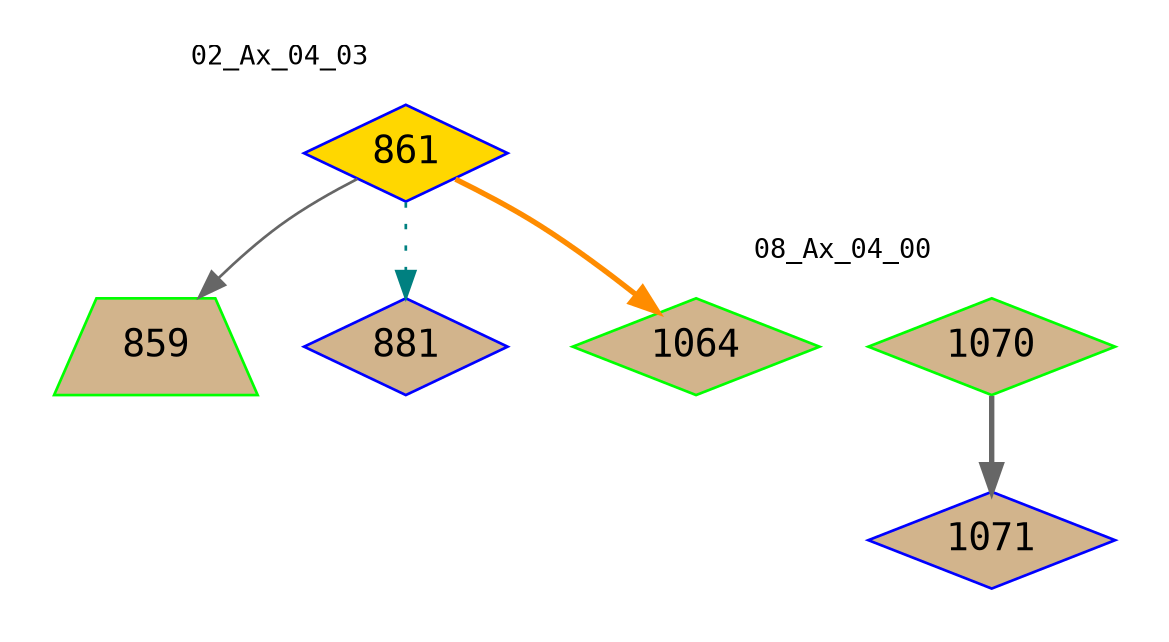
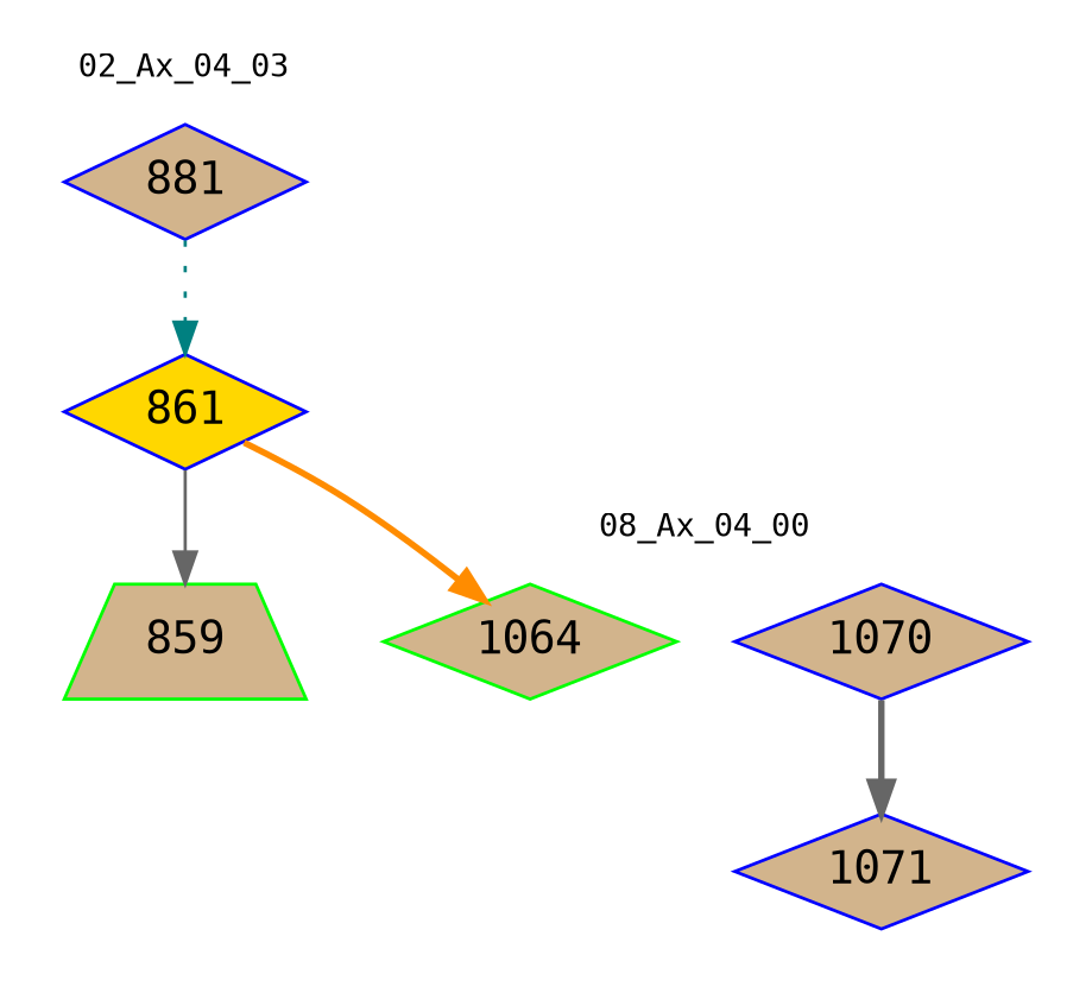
  digraph {
    fontname="DejaVu Sans Mono"
    node [color=blue fillcolor=tan fontname="DejaVu Sans Mono" shape=diamond style=filled]
    edge [color=gray40 fontname="DejaVu Sans Mono" style=bold]
    n1 [fillcolor=gold label=861]
    n2 [color=green label=859 shape=trapezium]
    n3 [label=881]
-   n4 [color=green label=1070]
+   n4 [label=1070]
    n5 [color=green label=1064]
    n6 [label=1071]
    subgraph cluster_1 {
      color=white
      fontsize=10
      label="02_Ax_04_03"
      n1
      n2
      n3
    }
    subgraph cluster_2 {
      color=white
      fontsize=10
      label="08_Ax_04_00"
      n4
      n5
      n6
    }
    n1 -> n2 [style=solid]
-   n1 -> n3 [color=teal style=dotted]
+   n3 -> n1 [color=teal style=dotted]
    n1 -> n5 [color=darkorange]
    n4 -> n6
  }
